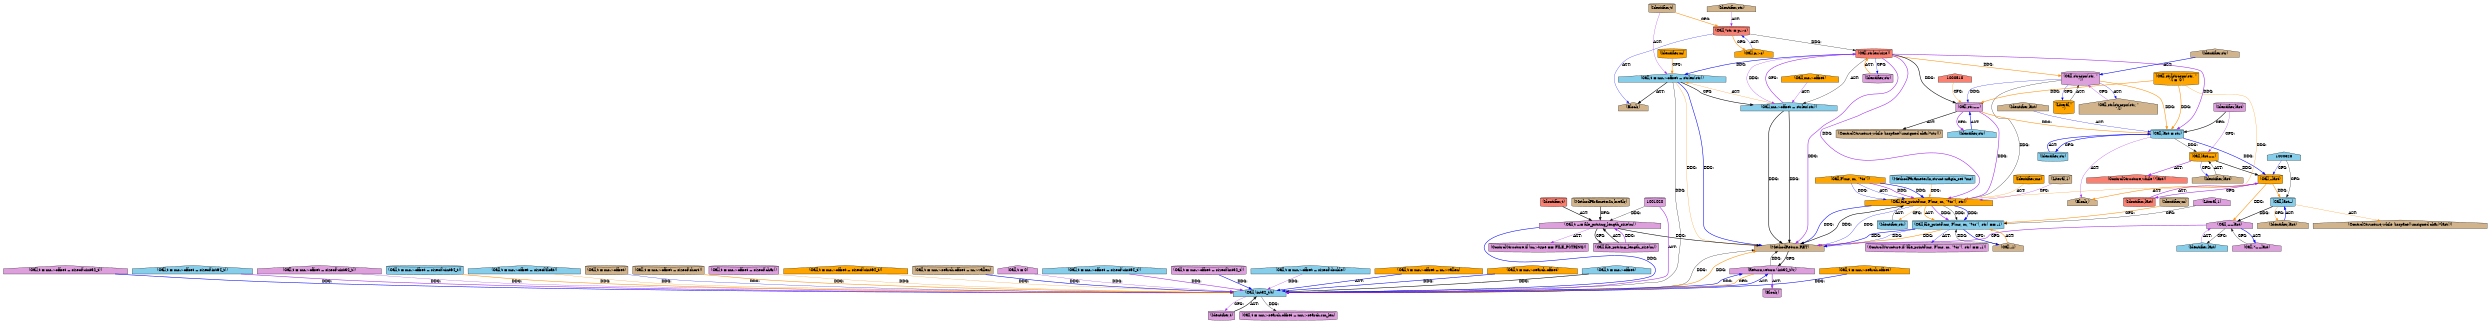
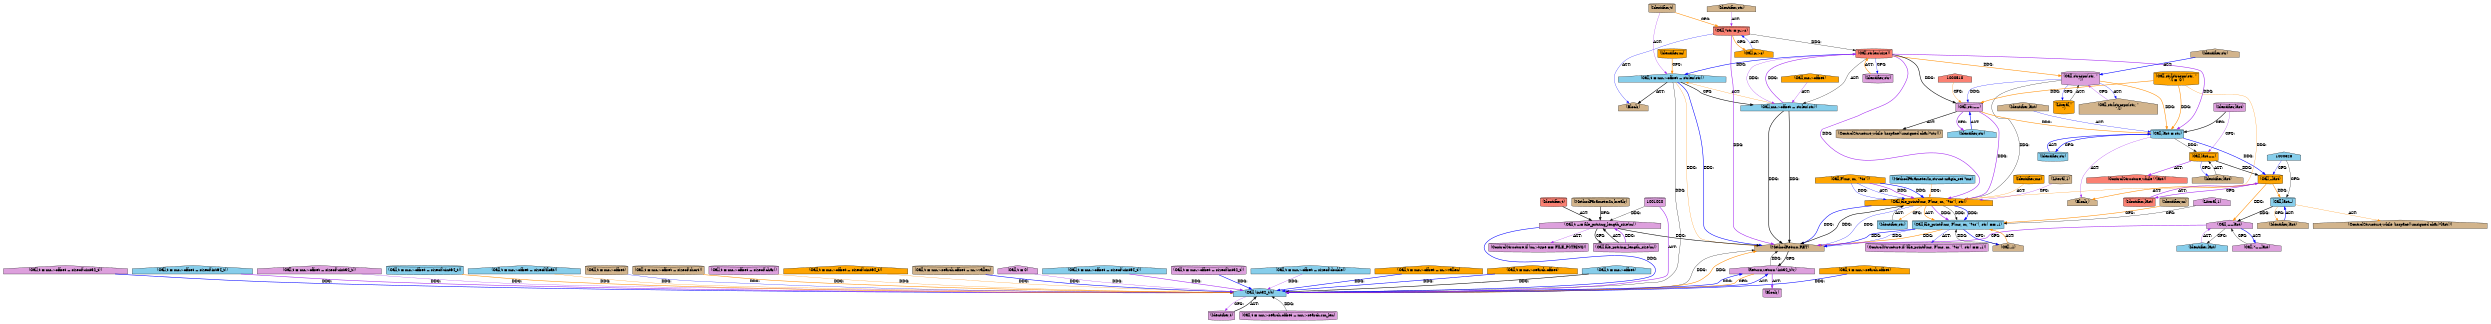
  digraph {
    node [fillcolor=plum shape=house style=filled]
    edge [color=blue style=bold]
    n1 [fillcolor=salmon label="(Call,strlen(size))" shape=cylinder]
    n2 [fillcolor=skyblue label="(Call,t = ms->offset + strlen(str))"]
    n3 [fillcolor=skyblue label="(Call,ms->offset + strlen(str))"]
    n4 [label="(Call,strcspn(str, \"\n\"))" shape=cylinder]
    n5 [label="(Call,str++)" shape=cylinder]
    n6 [fillcolor=skyblue label="(Call,last = str)" shape=cylinder]
    n7 [fillcolor=orange label="(Call,file_printf(ms, F(ms, m, \"%s\"), str))"]
    n8 [label="(Identifier,str)" shape=cylinder]
    n9 [fillcolor=tan label="(Block,)"]
    n10 [fillcolor=tan label="(MethodReturn,RET)"]
    n11 [fillcolor=skyblue label="(Call,(int32_t)t)"]
    n12 [fillcolor=tan label="(Call,str[strcspn(str, \"\n\")])"]
    n13 [fillcolor=orange label="(Literal,\"\n\")" shape=cylinder]
    n14 [fillcolor=skyblue label="(Identifier,str)"]
    n15 [fillcolor=tan label="(ControlStructure,while (isspace((unsigned char)*str)))" shape=cylinder]
    n16 [fillcolor=orange label="(Call,last++)" shape=cylinder]
    n17 [fillcolor=orange label="(Call,--last)" shape=cylinder]
    n18 [fillcolor=skyblue label="(Identifier,str)" shape=cylinder]
    n19 [fillcolor=tan label="(Block,)"]
    n20 [fillcolor=skyblue label="(Call,file_printf(ms, F(ms, m, \"%s\"), str) == -1)" shape=cylinder]
    n21 [fillcolor=skyblue label="(Identifier,str)" shape=cylinder]
    n22 [fillcolor=salmon label="(Call,*str = p->s)" shape=cylinder]
    n23 [fillcolor=orange label="(Call,p->s)"]
    n24 [label="(Return,return (int32_t)t;)"]
    n25 [label="(Call,t += file_pstring_length_size(m))"]
    n26 [label="(ControlStructure,if (m->type == FILE_PSTRING))" shape=cylinder]
    n27 [label="(Call,file_pstring_length_size(m))" shape=cylinder]
    n28 [label="(Identifier,t)" shape=cylinder]
    n29 [label="(Block,)" shape=cylinder]
    n30 [fillcolor=tan label="(Identifier,last)"]
    n31 [fillcolor=salmon label="(ControlStructure,while (*last))"]
    n32 [fillcolor=skyblue label="(Call,last--)" shape=cylinder]
    n33 [label="(Call,++last)"]
    n34 [fillcolor=salmon label="(Identifier,last)" shape=cylinder]
    n35 [fillcolor=tan label="(Identifier,last)"]
    n36 [fillcolor=tan label="(ControlStructure,while (isspace((unsigned char)*last)))"]
    n37 [label="(Call,*++last)"]
    n38 [fillcolor=skyblue label="(Identifier,last)"]
    n39 [label="(ControlStructure,if (file_printf(ms, F(ms, m, \"%s\"), str) == -1))" shape=cylinder]
    n40 [fillcolor=tan label="(Call,-1)"]
    n41 [fillcolor=orange label="(Call,ms->offset)"]
    n42 [fillcolor=tan label="(Identifier,m)" shape=cylinder]
    n43 [fillcolor=tan label="(Identifier,str)"]
    n44 [fillcolor=orange label="(Identifier,m)" shape=cylinder]
    n45 [fillcolor=orange label="(Call,t = ms->search.offset)"]
    n46 [fillcolor=salmon label="(Identifier,t)" shape=cylinder]
    n47 [label="(Call,t = ms->offset + sizeof(uint32_t))"]
    n48 [fillcolor=skyblue label="(Call,t = ms->offset + sizeof(int64_t))"]
    n49 [fillcolor=tan label="(MethodParameterIn,break;)" shape=cylinder]
    n50 [label="(Call,t = ms->offset + sizeof(uint32_t))"]
    n51 [fillcolor=skyblue label="(Call,t = ms->offset + sizeof(uint64_t))" shape=cylinder]
    n52 [fillcolor=tan label="(Identifier,last)"]
    n53 [fillcolor=skyblue label="(Call,t = ms->offset + sizeof(float))"]
    n54 [fillcolor=tan label="(Call,t = ms->offset)" shape=cylinder]
    n55 [fillcolor=tan label="(Call,t = ms->offset + sizeof(short))" shape=cylinder]
    n56 [label="(Call,t = ms->offset + sizeof(char))" shape=cylinder]
    n57 [fillcolor=orange label="(Call,t = ms->offset + sizeof(uint64_t))"]
    n58 [fillcolor=tan label="(Call,t = ms->search.offset + m->vallen)" shape=cylinder]
    n59 [label="(Call,t = 0)"]
    n60 [fillcolor=orange label="(Identifier,ms)" shape=cylinder]
    n61 [fillcolor=tan label="(Literal,1)" shape=cylinder]
    n62 [fillcolor=skyblue label="(Call,t = ms->offset + sizeof(uint64_t))"]
    n63 [label="(Call,t = ms->offset + sizeof(int32_t))" shape=cylinder]
    n64 [fillcolor=skyblue label="(Call,t = ms->offset + sizeof(double))"]
    n65 [fillcolor=tan label="(Identifier,t)" shape=cylinder]
    n66 [label="(Identifier,last)" shape=cylinder]
    n67 [fillcolor=orange label="(Call,t = ms->offset + m->vallen)"]
    n68 [fillcolor=orange label="(Call,F(ms, m, \"%s\"))"]
    n69 [fillcolor=orange label="(Call,t = ms->search.offset)"]
    n70 [fillcolor=skyblue label="(MethodParameterIn,struct magic_set *ms)" shape=cylinder]
    n71 [fillcolor=tan label="(Identifier,str)"]
    n72 [label="(Call,t = ms->search.offset + ms->search.rm_len)" shape=cylinder]
    n73 [label="(Literal,1)"]
    n74 [fillcolor=orange label="(Call,str[strcspn(str, \"\n\")] = '\0')" shape=cylinder]
    n75 [fillcolor=skyblue label="(Call,t = ms->offset)"]
    1001020 [shape=cylinder]
    1000510 [fillcolor=salmon]
    1000528 [fillcolor=skyblue]
    n1 -> n2 [label="DDG: "]
    n1 -> n3 [color=black label="AST: " style=solid]
    n1 -> n3 [color=purple label="DDG: " style=solid]
    n1 -> n4 [color=darkorange label="DDG: "]
    n1 -> n5 [color=black label="DDG: "]
    n1 -> n6 [color=purple label="DDG: "]
    n1 -> n7 [color=purple label="DDG: "]
    n1 -> n8 [label="CFG: " style=solid]
    n2 -> n3 [color=black label="CFG: "]
    n2 -> n9 [color=black label="AST: "]
    n2 -> n10 [color=darkorange label="DDG: " style=solid]
    n2 -> n10 [label="DDG: "]
    n2 -> n11 [color=black label="DDG: " style=solid]
-   n3 -> n1 [color=purple label="CFG: "]
+   n3 -> n1 [color=purple label="DDG: "]
    n3 -> n2 [color=darkorange label="AST: " style=solid]
    n3 -> n10 [color=black label="DDG: "]
    n3 -> n10 [color=black label="DDG: "]
    n4 -> n5 [label="DDG: " style=solid]
    n4 -> n6 [color=darkorange label="DDG: "]
    n4 -> n7 [color=black label="DDG: " style=solid]
    n4 -> n12 [label="AST: " style=solid]
    n4 -> n13 [label="CFG: " style=solid]
    n5 -> n6 [color=darkorange label="DDG: "]
    n5 -> n7 [color=purple label="DDG: "]
    n5 -> n14 [color=purple label="CFG: "]
    n5 -> n15 [color=black label="AST: "]
    n6 -> n16 [color=black label="DDG: " style=solid]
    n6 -> n17 [label="DDG: "]
    n6 -> n18 [label="CFG: "]
    n6 -> n19 [color=purple label="AST: " style=solid]
    n7 -> n10 [label="DDG: "]
    n7 -> n10 [label="DDG: " style=solid]
    n7 -> n10 [color=black label="DDG: "]
    n7 -> n20 [color=darkorange label="AST: "]
    n7 -> n20 [color=purple label="DDG: "]
    n7 -> n20 [color=black label="DDG: " style=solid]
    n7 -> n20 [label="DDG: "]
    n7 -> n21 [color=darkorange label="CFG: " style=solid]
    n8 -> n1 [color=darkorange label="AST: "]
    n10 -> n24 [color=black label="CFG: "]
    n11 -> n10 [color=black label="DDG: " style=solid]
    n11 -> n10 [color=darkorange label="DDG: "]
    n11 -> n24 [label="AST: "]
    n11 -> n24 [label="DDG: "]
    n11 -> n28 [color=purple label="CFG: " style=solid]
    n12 -> n4 [color=purple label="CFG: " style=solid]
    n13 -> n4 [color=black label="AST: " style=solid]
    n14 -> n5 [label="AST: "]
    n16 -> n17 [color=black label="DDG: "]
    n16 -> n30 [label="CFG: " style=solid]
    n16 -> n31 [color=purple label="AST: "]
    n17 -> n19 [color=darkorange label="AST: "]
    n17 -> n32 [color=darkorange label="DDG: "]
    n17 -> n33 [color=darkorange label="DDG: "]
    n17 -> n34 [color=purple label="CFG: "]
    n18 -> n6 [label="AST: "]
    n20 -> n10 [label="DDG: " style=solid]
    n20 -> n10 [color=darkorange label="DDG: "]
    n20 -> n10 [label="DDG: "]
    n20 -> n39 [label="AST: " style=solid]
    n20 -> n40 [label="CFG: "]
    n21 -> n7 [color=black label="AST: " style=solid]
    n22 -> n1 [color=black label="DDG: " style=solid]
    n22 -> n9 [label="AST: " style=solid]
-   n1 -> n10 [color=purple label="DDG: "]
+   n22 -> n10 [color=purple label="DDG: "]
    n22 -> n23 [color=darkorange label="CFG: "]
    n23 -> n22 [label="AST: " style=solid]
    n24 -> n10 [color=black label="DDG: " style=solid]
    n24 -> n11 [color=darkorange label="CFG: "]
    n24 -> n29 [color=purple label="AST: "]
    n25 -> n10 [color=black label="DDG: "]
    n25 -> n11 [label="DDG: "]
    n25 -> n26 [color=purple label="AST: " style=solid]
    n25 -> n27 [color=black label="CFG: "]
    n27 -> n25 [color=black label="AST: "]
    n27 -> n25 [color=purple label="DDG: "]
    n28 -> n11 [color=black label="AST: "]
    n30 -> n16 [color=black label="AST: " style=solid]
    n32 -> n33 [color=black label="DDG: "]
    n32 -> n35 [color=darkorange label="CFG: " style=solid]
    n32 -> n36 [color=darkorange label="AST: " style=solid]
    n33 -> n10 [color=purple label="CFG: "]
    n33 -> n37 [label="AST: "]
    n33 -> n38 [color=black label="CFG: " style=solid]
    n34 -> n17 [color=purple label="AST: "]
    n35 -> n32 [label="AST: "]
    n37 -> n33 [color=black label="CFG: " style=solid]
    n38 -> n33 [color=purple label="AST: " style=solid]
    n40 -> n20 [color=darkorange label="AST: "]
    n40 -> n20 [color=black label="DDG: " style=solid]
    n41 -> n3 [color=purple label="AST: " style=solid]
    n42 -> n20 [color=darkorange label="CFG: "]
    n43 -> n4 [label="AST: "]
    n44 -> n2 [color=darkorange label="CFG: "]
    n45 -> n11 [label="DDG: "]
    n46 -> n25 [color=black label="AST: "]
    n47 -> n11 [label="DDG: "]
    n48 -> n11 [color=purple label="DDG: "]
    n49 -> n25 [color=black label="CFG: "]
    n50 -> n11 [color=purple label="DDG: " style=solid]
    n51 -> n11 [color=darkorange label="DDG: "]
    n52 -> n6 [label="AST: " style=solid]
    n53 -> n11 [color=darkorange label="DDG: " style=solid]
    n54 -> n11 [label="DDG: " style=solid]
    n55 -> n11 [color=darkorange label="DDG: "]
    n56 -> n11 [color=darkorange label="DDG: " style=solid]
    n57 -> n11 [color=darkorange label="DDG: " style=solid]
    n58 -> n11 [label="DDG: "]
    n59 -> n11 [color=purple label="DDG: " style=solid]
    n60 -> n7 [color=darkorange label="AST: " style=solid]
    n61 -> n7 [color=purple label="CFG: " style=solid]
    n62 -> n11 [color=purple label="DDG: "]
    n63 -> n11 [label="DDG: "]
    n64 -> n11 [color=purple label="DDG: " style=solid]
    n65 -> n2 [color=purple label="AST: " style=solid]
    n65 -> n22 [color=darkorange label="CFG: "]
    n66 -> n6 [color=black label="CFG: "]
    n66 -> n16 [color=purple label="CFG: " style=solid]
-   n67 -> n11 [label="AST: "]
+   n67 -> n11 [label="DDG: "]
    n68 -> n7 [label="AST: " style=solid]
    n68 -> n7 [color=purple label="DDG: "]
    n68 -> n7 [label="DDG: "]
    n68 -> n7 [label="DDG: " style=solid]
    n69 -> n11 [label="DDG: "]
    n70 -> n7 [color=darkorange label="DDG: " style=solid]
    n71 -> n22 [color=purple label="AST: " style=solid]
-   n11 -> n72 [color=black label="DDG: " style=solid]
+   n72 -> n11 [color=black label="DDG: " style=solid]
    n73 -> n20 [color=black label="CFG: " style=solid]
    n74 -> n5 [color=darkorange label="DDG: "]
    n74 -> n6 [color=darkorange label="DDG: "]
    n74 -> n7 [color=darkorange label="DDG: " style=solid]
    n75 -> n11 [color=black label="DDG: "]
    1001020 -> n11 [color=purple label="AST: "]
    1001020 -> n25 [color=black label="DDG: " style=solid]
    1000510 -> n5 [color=darkorange label="CFG: " style=solid]
    1000528 -> n17 [label="CFG: " style=solid]
    1000528 -> n32 [color=black label="CFG: " style=solid]
  }
